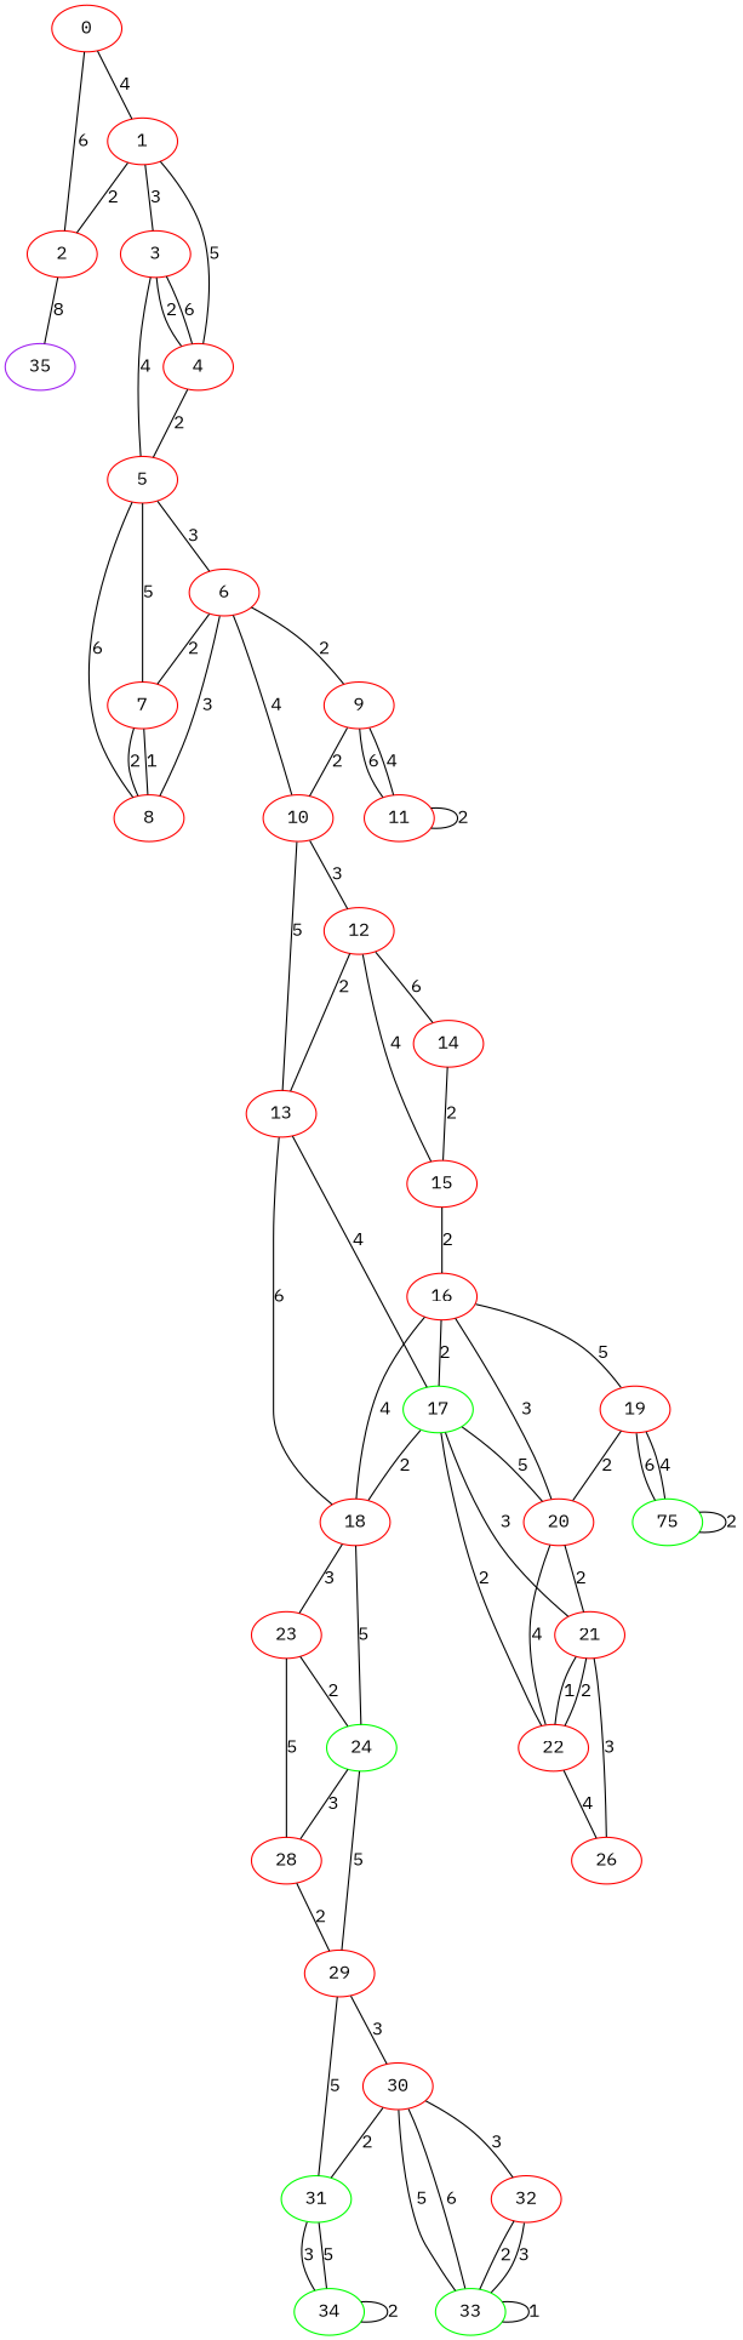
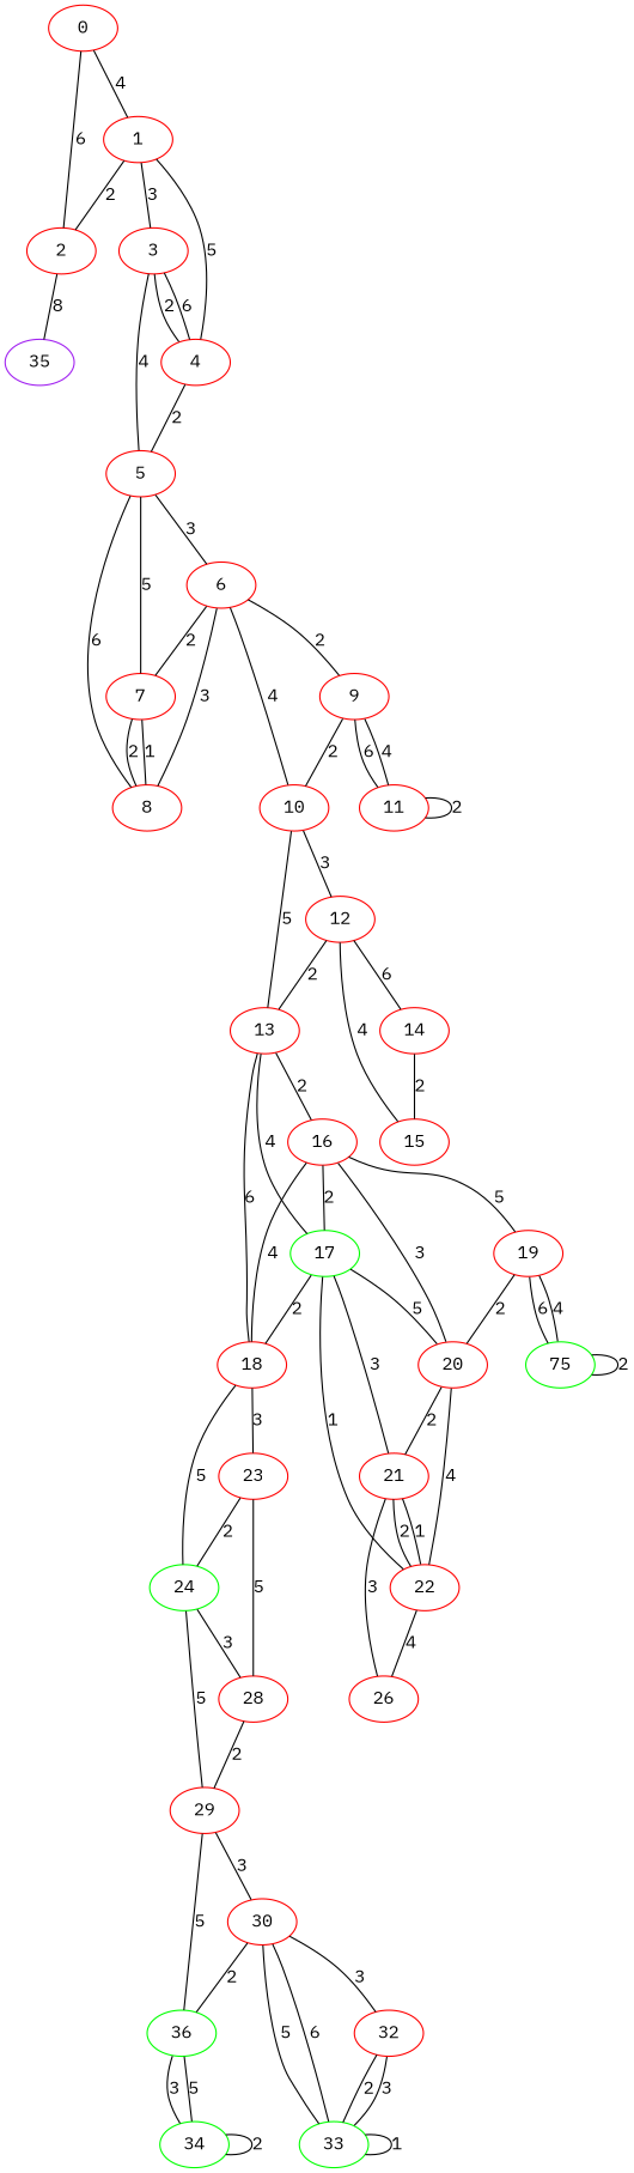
  graph {
    fontname="IBM Plex Mono"
    node [color=red fontname="IBM Plex Mono" weight=1]
    edge [fontname="IBM Plex Mono"]
    0
    1
    2
    3
    4
    35 [color=purple weight=4]
    5
    6
    7
    8
    9
    10
    11 [weight=2]
    12
    13
    14
    15
    16
    17 [color=green weight=2]
    18
    19
    20
    21
    22
    23
    24 [color=green weight=2]
    n27 [color=green label=75 weight=2]
    26
    28
    29
    30
-   31 [color=green weight=2]
+   31 [color=green weight=2 label=36]
    32
    33 [color=green weight=2]
    34 [color=green weight=2]
    0 -- 1 [label=4]
    0 -- 2 [label=6]
    1 -- 2 [label=2]
    1 -- 3 [label=3]
    1 -- 4 [label=5]
    2 -- 35 [label=8]
    3 -- 4 [label=2]
    3 -- 4 [label=6]
    3 -- 5 [label=4]
    4 -- 5 [label=2]
    5 -- 6 [label=3]
    5 -- 7 [label=5]
    5 -- 8 [label=6]
    6 -- 7 [label=2]
    6 -- 8 [label=3]
    6 -- 9 [label=2]
    6 -- 10 [label=4]
    7 -- 8 [label=1]
    7 -- 8 [label=2]
    9 -- 10 [label=2]
    9 -- 11 [label=6]
    9 -- 11 [label=4]
    10 -- 12 [label=3]
    10 -- 13 [label=5]
    11 -- 11 [label=2]
    12 -- 13 [label=2]
    12 -- 14 [label=6]
    12 -- 15 [label=4]
-   15 -- 16 [label=2]
+   13 -- 16 [label=2]
    13 -- 17 [label=4]
    13 -- 18 [label=6]
    14 -- 15 [label=2]
    16 -- 17 [label=2]
    16 -- 18 [label=4]
    16 -- 19 [label=5]
    16 -- 20 [label=3]
    17 -- 18 [label=2]
    17 -- 20 [label=5]
    17 -- 21 [label=3]
-   17 -- 22 [label=2]
+   17 -- 22 [label=1]
    18 -- 23 [label=3]
    18 -- 24 [label=5]
    19 -- 20 [label=2]
    19 -- n27 [label=6]
    19 -- n27 [label=4]
    20 -- 21 [label=2]
    20 -- 22 [label=4]
    21 -- 22 [label=2]
    21 -- 22 [label=1]
    21 -- 26 [label=3]
    22 -- 26 [label=4]
    23 -- 24 [label=2]
    23 -- 28 [label=5]
    24 -- 28 [label=3]
    24 -- 29 [label=5]
    n27 -- n27 [label=2]
    28 -- 29 [label=2]
    29 -- 30 [label=3]
    29 -- 31 [label=5]
    30 -- 31 [label=2]
    30 -- 32 [label=3]
    30 -- 33 [label=5]
    30 -- 33 [label=6]
    31 -- 34 [label=3]
    31 -- 34 [label=5]
    32 -- 33 [label=2]
    32 -- 33 [label=3]
    33 -- 33 [label=1]
    34 -- 34 [label=2]
  }
